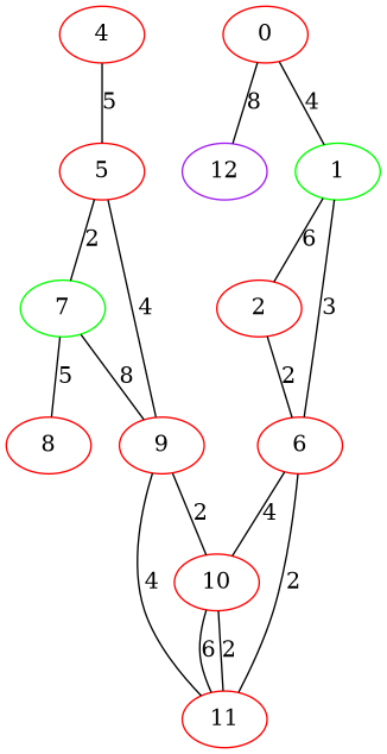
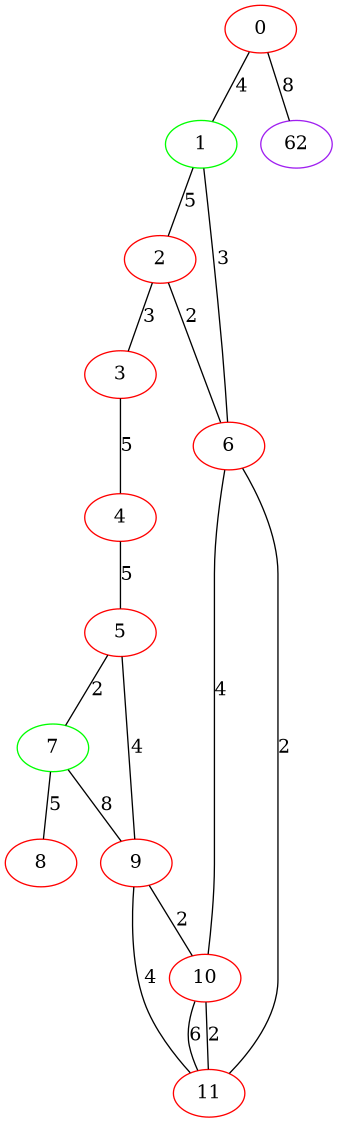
  graph {
    node [color=red weight=1]
    1 [color=green weight=2]
    0
-   12 [color=purple weight=4]
+   12 [color=purple weight=4 label=62]
    2
    6
+   3
    10
    11
    4
    5
    7 [color=green weight=2]
    9
    8
-   1 -- 2 [label=6]
+   1 -- 2 [label=5]
    1 -- 6 [label=3]
    0 -- 1 [label=4]
    0 -- 12 [label=8]
    2 -- 6 [label=2]
+   2 -- 3 [label=3]
    6 -- 10 [label=4]
    6 -- 11 [label=2]
+   3 -- 4 [label=5]
    10 -- 11 [label=6]
    10 -- 11 [label=2]
    4 -- 5 [label=5]
    5 -- 7 [label=2]
    5 -- 9 [label=4]
    7 -- 9 [label=8]
    7 -- 8 [label=5]
    9 -- 10 [label=2]
    9 -- 11 [label=4]
  }
